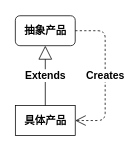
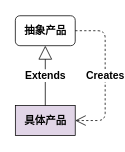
  <mxCell id="0" />
  <mxCell id="1" parent="0" />
  <mxCell id="2" value="&lt;font style=&quot;font-size: 14px&quot;&gt;&lt;b&gt;抽象产品&lt;/b&gt;&lt;/font&gt;" style="html=1;rounded=1;" vertex="1" parent="1"><mxGeometry x="20" y="20" width="80" height="40" as="geometry" /></mxCell>
- <mxCell id="3" value="&lt;font style=&quot;font-size: 14px&quot;&gt;&lt;b&gt;具体产品&lt;/b&gt;&lt;/font&gt;" style="html=1;" vertex="1" parent="1"><mxGeometry x="20" y="140" width="80" height="40" as="geometry" /></mxCell>
+ <mxCell id="3" value="&lt;font style=&quot;font-size: 14px&quot;&gt;&lt;b&gt;具体产品&lt;/b&gt;&lt;/font&gt;" style="html=1;fillColor=#e1d5e7;" vertex="1" parent="1"><mxGeometry x="20" y="140" width="80" height="40" as="geometry" /></mxCell>
  <mxCell id="4" value="&lt;font style=&quot;font-size: 14px&quot;&gt;&lt;b&gt;Extends&lt;/b&gt;&lt;/font&gt;" style="endArrow=block;endSize=16;endFill=0;html=1;entryX=0.5;entryY=1;entryDx=0;entryDy=0;exitX=0.5;exitY=0;exitDx=0;exitDy=0;" edge="1" parent="1" source="3" target="2"><mxGeometry width="160" relative="1" as="geometry"><mxPoint x="90" y="180" as="sourcePoint" /><mxPoint x="250" y="180" as="targetPoint" /></mxGeometry></mxCell>
  <mxCell id="5" value="&lt;font style=&quot;font-size: 14px&quot;&gt;&lt;b&gt;Creates&lt;/b&gt;&lt;/font&gt;" style="endArrow=open;endSize=12;dashed=1;html=1;exitX=1;exitY=0.5;exitDx=0;exitDy=0;entryX=1;entryY=0.5;entryDx=0;entryDy=0;" edge="1" parent="1" source="2" target="3"><mxGeometry width="160" relative="1" as="geometry"><mxPoint x="170" y="70" as="sourcePoint" /><mxPoint x="330" y="70" as="targetPoint" /><Array as="points"><mxPoint x="140" y="40" /><mxPoint x="140" y="160" /></Array></mxGeometry></mxCell>
